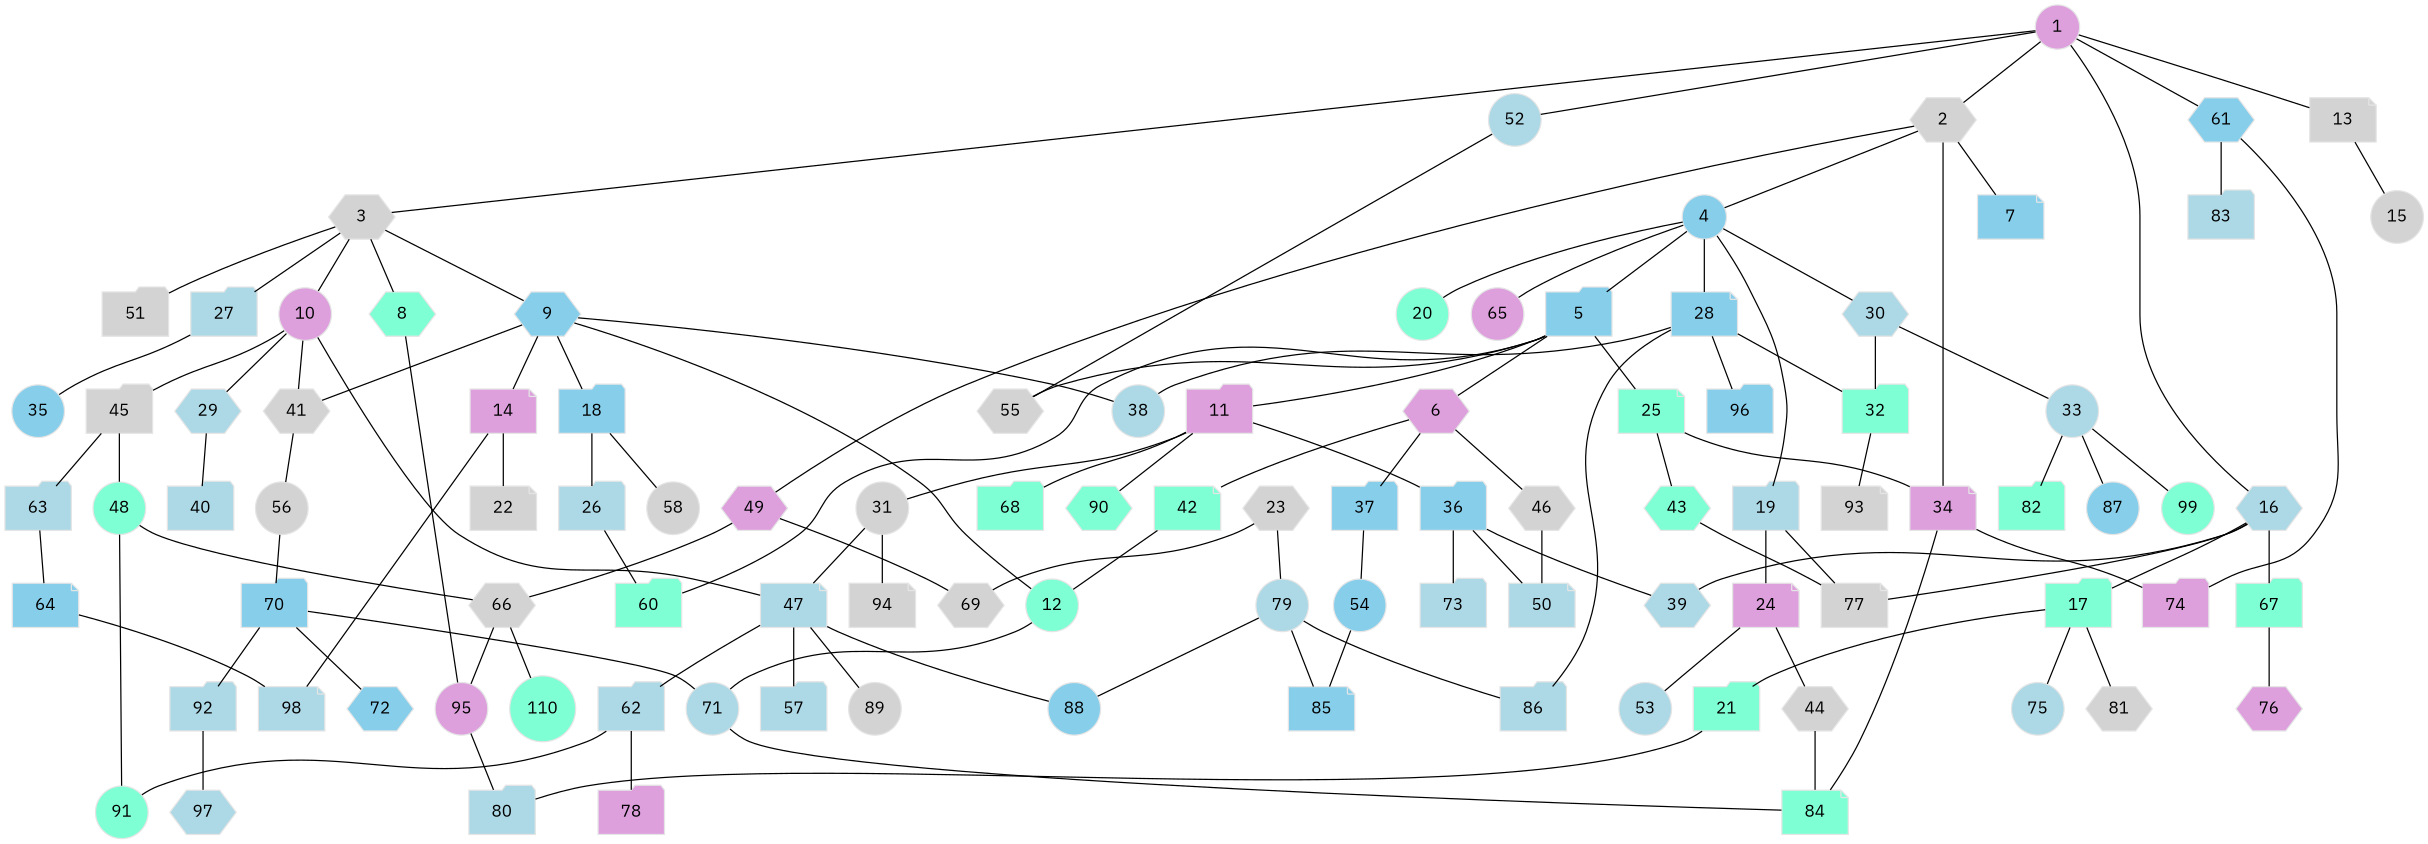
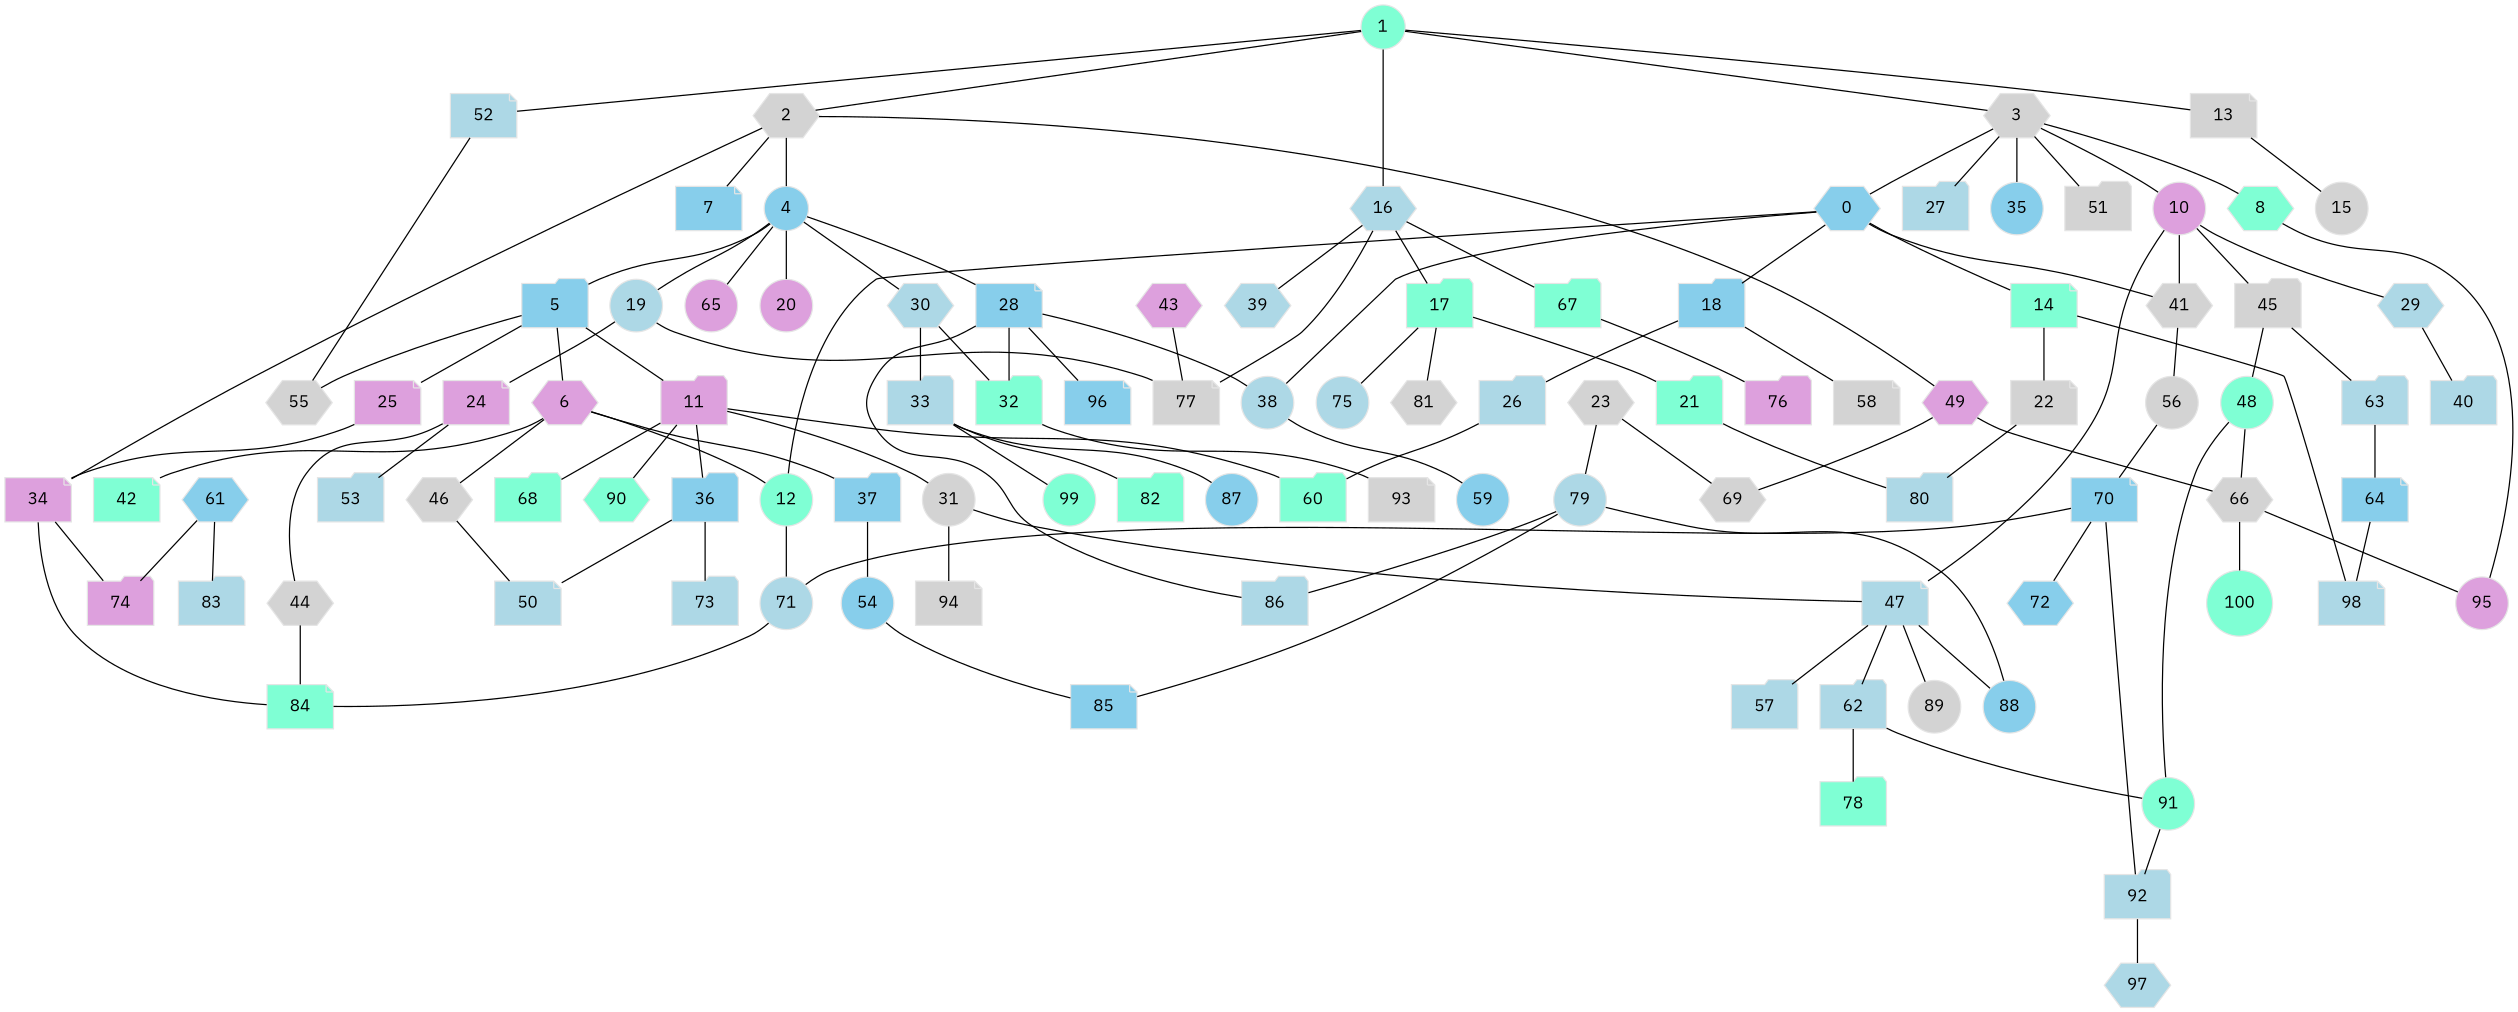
  graph {
    fontname="IBM Plex Sans"
    node [color=gray90 fillcolor=lightblue fontname="IBM Plex Sans" shape=folder style=filled]
    edge [fontname="IBM Plex Sans"]
-   1 [fillcolor=plum shape=circle]
+   1 [fillcolor=aquamarine shape=circle]
    2 [fillcolor=lightgrey shape=hexagon]
    3 [fillcolor=lightgrey shape=hexagon]
    13 [fillcolor=lightgrey shape=note]
    16 [shape=hexagon]
-   52 [shape=circle]
+   52 [shape=note]
    61 [fillcolor=skyblue shape=hexagon]
    4 [fillcolor=skyblue shape=circle]
    7 [fillcolor=skyblue shape=note]
    34 [fillcolor=plum shape=note]
    49 [fillcolor=plum shape=hexagon]
    8 [fillcolor=aquamarine shape=hexagon]
-   9 [fillcolor=skyblue shape=hexagon]
+   9 [fillcolor=skyblue shape=hexagon label=0]
    10 [fillcolor=plum shape=circle]
    27
    35 [fillcolor=skyblue shape=circle]
    51 [fillcolor=lightgrey]
    15 [fillcolor=lightgrey shape=circle]
    17 [fillcolor=aquamarine]
    39 [shape=hexagon]
    67 [fillcolor=aquamarine]
    77 [fillcolor=lightgrey shape=note]
    55 [fillcolor=lightgrey shape=hexagon]
    74 [fillcolor=plum]
    83
    5 [fillcolor=skyblue]
-   19
-   20 [fillcolor=aquamarine shape=circle]
+   19 [shape=circle]
+   20 [fillcolor=plum shape=circle]
    28 [fillcolor=skyblue shape=note]
    30 [shape=hexagon]
    65 [fillcolor=plum shape=circle]
    84 [fillcolor=aquamarine shape=note]
    69 [fillcolor=lightgrey shape=hexagon]
    66 [fillcolor=lightgrey shape=hexagon]
    95 [fillcolor=plum shape=circle]
    12 [fillcolor=aquamarine shape=circle]
-   14 [fillcolor=plum shape=note]
+   14 [fillcolor=aquamarine shape=note]
    18 [fillcolor=skyblue]
    38 [shape=circle]
    41 [fillcolor=lightgrey shape=hexagon]
    29 [shape=hexagon]
    45 [fillcolor=lightgrey]
    47 [shape=note]
    6 [fillcolor=plum shape=hexagon]
    11 [fillcolor=plum]
-   25 [fillcolor=aquamarine shape=note]
+   25 [fillcolor=plum shape=note]
    60 [fillcolor=aquamarine]
    24 [fillcolor=plum shape=note]
    32 [fillcolor=aquamarine]
    86
-   96 [fillcolor=skyblue]
-   33 [shape=circle]
+   96 [fillcolor=skyblue shape=note]
+   33
    37 [fillcolor=skyblue]
    42 [fillcolor=aquamarine shape=note]
    46 [fillcolor=lightgrey shape=hexagon]
    31 [fillcolor=lightgrey shape=circle]
    36 [fillcolor=skyblue]
    68 [fillcolor=aquamarine]
    90 [fillcolor=aquamarine shape=hexagon]
-   43 [fillcolor=aquamarine shape=hexagon]
+   43 [fillcolor=plum shape=hexagon]
    71 [shape=circle]
    54 [fillcolor=skyblue shape=circle]
    50 [shape=note]
    22 [fillcolor=lightgrey shape=note]
    98 [shape=note]
    26
-   58 [fillcolor=lightgrey shape=circle]
+   58 [fillcolor=lightgrey shape=note]
+   59 [fillcolor=skyblue shape=circle]
    56 [fillcolor=lightgrey shape=circle]
    40
    48 [fillcolor=aquamarine shape=circle]
    63
    57
    62
    88 [fillcolor=skyblue shape=circle]
    89 [fillcolor=lightgrey shape=circle]
    94 [fillcolor=lightgrey shape=note]
    73
    80
    21 [fillcolor=aquamarine]
    75 [shape=circle]
    81 [fillcolor=lightgrey shape=hexagon]
-   76 [fillcolor=plum shape=hexagon]
+   76 [fillcolor=plum]
    23 [fillcolor=lightgrey shape=hexagon]
    79 [shape=circle]
    44 [fillcolor=lightgrey shape=hexagon]
-   53 [shape=circle]
+   53
    85 [fillcolor=skyblue shape=note]
    93 [fillcolor=lightgrey shape=note]
    82 [fillcolor=aquamarine]
    87 [fillcolor=skyblue shape=circle]
    99 [fillcolor=aquamarine shape=circle]
-   70 [fillcolor=skyblue]
+   70 [fillcolor=skyblue shape=note]
    91 [fillcolor=aquamarine shape=circle]
    64 [fillcolor=skyblue shape=note]
-   78 [fillcolor=plum]
-   100 [fillcolor=aquamarine shape=circle label=110]
+   78 [fillcolor=aquamarine]
+   100 [fillcolor=aquamarine shape=circle]
    92
    72 [fillcolor=skyblue shape=hexagon]
    97 [shape=hexagon]
    1 -- 2
    1 -- 3
    1 -- 13
    1 -- 16
    1 -- 52
-   1 -- 61
    2 -- 4
    2 -- 7
    2 -- 34
    2 -- 49
    3 -- 8
    3 -- 9
    3 -- 10
    3 -- 27
-   27 -- 35
+   3 -- 35
    3 -- 51
    13 -- 15
    16 -- 17
    16 -- 39
    16 -- 67
    16 -- 77
    52 -- 55
    61 -- 74
    61 -- 83
    4 -- 5
    4 -- 19
    4 -- 20
    4 -- 28
    4 -- 30
    4 -- 65
    34 -- 74
    34 -- 84
    49 -- 69
    49 -- 66
    8 -- 95
    9 -- 12
    9 -- 14
    9 -- 18
    9 -- 38
    9 -- 41
    10 -- 41
    10 -- 29
    10 -- 45
    10 -- 47
    17 -- 21
    17 -- 75
    17 -- 81
    67 -- 76
    5 -- 55
    5 -- 6
    5 -- 11
    5 -- 25
-   5 -- 60
+   11 -- 60
    19 -- 77
    19 -- 24
    28 -- 38
    28 -- 32
    28 -- 86
    28 -- 96
    30 -- 32
    30 -- 33
    66 -- 95
    66 -- 100
    12 -- 71
    14 -- 22
    14 -- 98
    18 -- 26
    18 -- 58
+   38 -- 59
    41 -- 56
    29 -- 40
    45 -- 48
    45 -- 63
    47 -- 57
    47 -- 62
    47 -- 88
    47 -- 89
-   42 -- 12
+   6 -- 12
    6 -- 37
    6 -- 42
    6 -- 46
    11 -- 31
    11 -- 36
    11 -- 68
    11 -- 90
    25 -- 34
-   25 -- 43
    24 -- 44
    24 -- 53
    32 -- 93
    33 -- 82
    33 -- 87
    33 -- 99
    37 -- 54
    46 -- 50
    31 -- 47
    31 -- 94
-   36 -- 39
    36 -- 50
    36 -- 73
    43 -- 77
    71 -- 84
    54 -- 85
-   95 -- 80
+   22 -- 80
    26 -- 60
    56 -- 70
    48 -- 66
    48 -- 91
    63 -- 64
    62 -- 91
    62 -- 78
    21 -- 80
    23 -- 69
    23 -- 79
    79 -- 86
    79 -- 88
    79 -- 85
    44 -- 84
    70 -- 71
    70 -- 92
    70 -- 72
+   91 -- 92
    64 -- 98
    92 -- 97
  }
